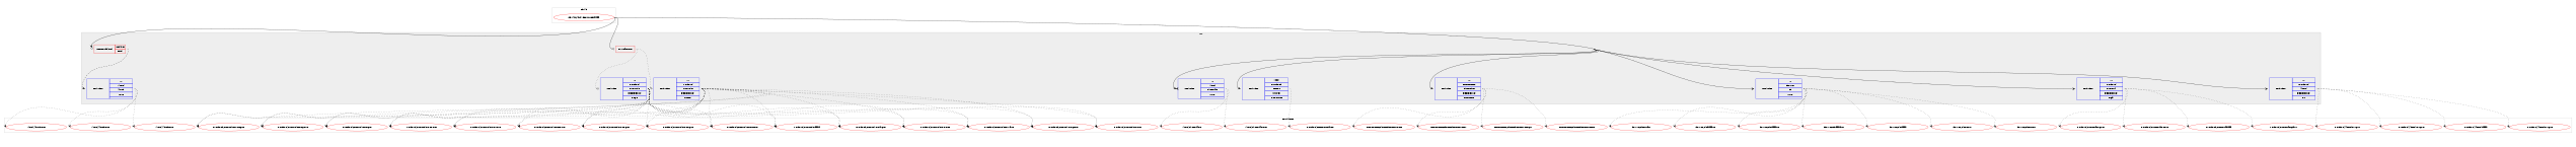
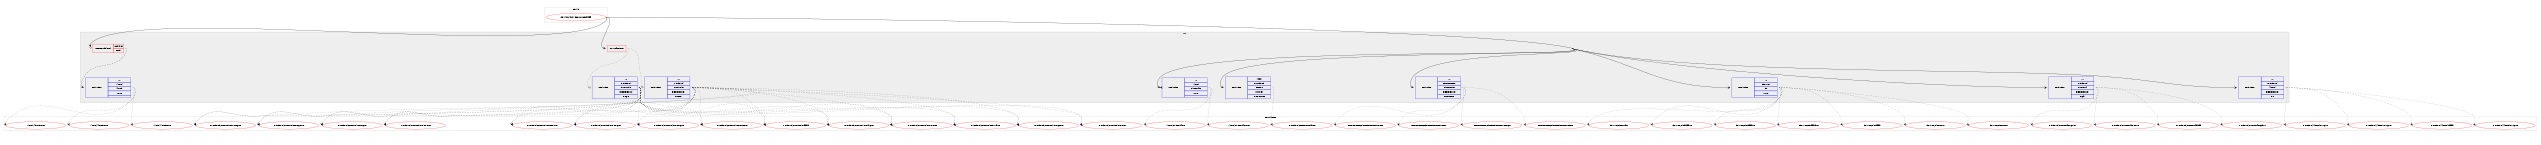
  digraph {
    compound=true
    concentrate=true
    fontname=Helvetica
    fontsize=10
    newrank=true
    rankdir=TB
    ranksep=1.5
    node [color=red fontname=Helvetica fontsize=10]
    edge [arrowhead=vee headport=w style=dotted tailport=e weight=100]
    n1 [label="dev-libs/libdivecomputer-9999" width=4]
    n2 [color=blue label=<<TABLE BORDER="0" CELLBORDER="1" CELLSPACING="0" CELLPADDING="4" WIDTH="220"><TR><TD ROWSPAN="6" CELLPADDING="30">pack_dep</TD></TR><TR><TD WIDTH="110">no</TD></TR><TR><TD>sys-devel</TD></TR><TR><TD>automake</TD></TR><TR><TD>greaterequal</TD></TR><TR><TD>1.16.1</TD></TR></TABLE>> shape=none]
    n3 [color=blue label=<<TABLE BORDER="0" CELLBORDER="1" CELLSPACING="0" CELLPADDING="4" WIDTH="220"><TR><TD ROWSPAN="6" CELLPADDING="30">pack_dep</TD></TR><TR><TD WIDTH="110">no</TD></TR><TR><TD>sys-devel</TD></TR><TR><TD>automake</TD></TR><TR><TD>greaterequal</TD></TR><TR><TD>1.15.1</TD></TR></TABLE>> shape=none]
    n4 [label=<<TABLE BORDER="0" CELLBORDER="1" CELLSPACING="0" CELLPADDING="4"><TR><TD CELLPADDING="10">any_of_group</TD></TR></TABLE>> shape=none]
    n5 [color=blue label=<<TABLE BORDER="0" CELLBORDER="1" CELLSPACING="0" CELLPADDING="4" WIDTH="220"><TR><TD ROWSPAN="6" CELLPADDING="30">pack_dep</TD></TR><TR><TD WIDTH="110">no</TD></TR><TR><TD>app-portage</TD></TR><TR><TD>elt-patches</TD></TR><TR><TD>greaterequal</TD></TR><TR><TD>20170815</TD></TR></TABLE>> shape=none]
    n6 [color=blue label=<<TABLE BORDER="0" CELLBORDER="1" CELLSPACING="0" CELLPADDING="4" WIDTH="220"><TR><TD ROWSPAN="6" CELLPADDING="30">pack_dep</TD></TR><TR><TD WIDTH="110">no</TD></TR><TR><TD>dev-vcs</TD></TR><TR><TD>git</TD></TR><TR><TD>none</TD></TR><TR><TD></TD></TR></TABLE>> shape=none]
    n7 [color=blue label=<<TABLE BORDER="0" CELLBORDER="1" CELLSPACING="0" CELLPADDING="4" WIDTH="220"><TR><TD ROWSPAN="6" CELLPADDING="30">pack_dep</TD></TR><TR><TD WIDTH="110">no</TD></TR><TR><TD>sys-devel</TD></TR><TR><TD>autoconf</TD></TR><TR><TD>greaterequal</TD></TR><TR><TD>2.69</TD></TR></TABLE>> shape=none]
    n8 [color=blue label=<<TABLE BORDER="0" CELLBORDER="1" CELLSPACING="0" CELLPADDING="4" WIDTH="220"><TR><TD ROWSPAN="6" CELLPADDING="30">pack_dep</TD></TR><TR><TD WIDTH="110">no</TD></TR><TR><TD>sys-devel</TD></TR><TR><TD>libtool</TD></TR><TR><TD>greaterequal</TD></TR><TR><TD>2.4</TD></TR></TABLE>> shape=none]
    n9 [color=blue label=<<TABLE BORDER="0" CELLBORDER="1" CELLSPACING="0" CELLPADDING="4" WIDTH="220"><TR><TD ROWSPAN="6" CELLPADDING="30">pack_dep</TD></TR><TR><TD WIDTH="110">no</TD></TR><TR><TD>virtual</TD></TR><TR><TD>pkgconfig</TD></TR><TR><TD>none</TD></TR><TR><TD></TD></TR></TABLE>> shape=none]
    n10 [color=blue label=<<TABLE BORDER="0" CELLBORDER="1" CELLSPACING="0" CELLPADDING="4" WIDTH="220"><TR><TD ROWSPAN="6" CELLPADDING="30">pack_dep</TD></TR><TR><TD WIDTH="110">weak</TD></TR><TR><TD>sys-devel</TD></TR><TR><TD>gettext</TD></TR><TR><TD>smaller</TD></TR><TR><TD>0.18.1.1-r3</TD></TR></TABLE>> shape=none]
    n11 [color=blue label=<<TABLE BORDER="0" CELLBORDER="1" CELLSPACING="0" CELLPADDING="4" WIDTH="220"><TR><TD ROWSPAN="6" CELLPADDING="30">pack_dep</TD></TR><TR><TD WIDTH="110">no</TD></TR><TR><TD>virtual</TD></TR><TR><TD>libusb</TD></TR><TR><TD>none</TD></TR><TR><TD></TD></TR></TABLE>> shape=none]
    n12 [label=<<TABLE BORDER="0" CELLBORDER="1" CELLSPACING="0" CELLPADDING="4"><TR><TD ROWSPAN="3" CELLPADDING="10">use_conditional</TD></TR><TR><TD>positive</TD></TR><TR><TD>pack</TD></TR></TABLE>> shape=none]
    n13 [label="sys-devel/automake-1.10.3-r3" width=4]
    n14 [label="sys-devel/automake-1.11.6-r3" width=4]
    n15 [label="sys-devel/automake-1.12.6-r2" width=4]
    n16 [label="sys-devel/automake-1.13.4-r2" width=4]
-   n17 [label="sys-devel/automake-1.14.1-r2" width=4]
    n18 [label="sys-devel/automake-1.15.1-r2" width=4]
    n19 [label="sys-devel/automake-1.16-r2" width=4]
    n20 [label="sys-devel/automake-1.16.1-r1" width=4]
    n21 [label="sys-devel/automake-1.4_p6-r2" width=4]
    n22 [label="sys-devel/automake-1.5-r2" width=4]
    n23 [label="sys-devel/automake-1.6.3-r2" width=4]
    n24 [label="sys-devel/automake-1.7.9-r3" width=4]
    n25 [label="sys-devel/automake-1.8.5-r5" width=4]
    n26 [label="sys-devel/automake-1.9.6-r5" width=4]
    n27 [label="sys-devel/automake-9999" width=4]
    n28 [label="app-portage/elt-patches-20170317" width=4]
    n29 [label="app-portage/elt-patches-20170422" width=4]
    n30 [label="app-portage/elt-patches-20170815" width=4]
    n31 [label="app-portage/elt-patches-20170826.1" width=4]
    n32 [label="dev-vcs/git-2.19.2" width=4]
    n33 [label="dev-vcs/git-2.20.1" width=4]
    n34 [label="dev-vcs/git-2.21.0" width=4]
    n35 [label="dev-vcs/git-9999" width=4]
    n36 [label="dev-vcs/git-9999-r1" width=4]
    n37 [label="dev-vcs/git-9999-r2" width=4]
    n38 [label="dev-vcs/git-9999-r3" width=4]
    n39 [label="sys-devel/autoconf-2.13-r1" width=4]
    n40 [label="sys-devel/autoconf-2.64-r1" width=4]
    n41 [label="sys-devel/autoconf-2.69-r4" width=4]
    n42 [label="sys-devel/autoconf-9999" width=4]
    n43 [label="sys-devel/libtool-2.4.6-r3" width=4]
    n44 [label="sys-devel/libtool-2.4.6-r4" width=4]
    n45 [label="sys-devel/libtool-2.4.6-r5" width=4]
    n46 [label="sys-devel/libtool-9999" width=4]
    n47 [label="virtual/pkgconfig-0-r1" width=4]
    n48 [label="virtual/pkgconfig-1" width=4]
    n49 [label="sys-devel/gettext-0.19.8.1" width=4]
    n50 [label="virtual/libusb-0-r2" width=4]
    n51 [label="virtual/libusb-1-r1" width=4]
    n52 [label="virtual/libusb-1-r2" width=4]
    subgraph cluster_1 {
      color=gray
      label=<<i>ebuild</i>>
      rank=same
      n1
    }
    subgraph cluster_2 {
      color=gray
      label=<<i>dependencies</i>>
      subgraph cluster_3 {
        color=gray
        fillcolor="#eeeeee"
        label=<<i>compile</i>>
        style=filled
        subgraph sub_4 {
          color=gray
          fillcolor="#eeeeee"
          label=<<i>compile</i>>
          style=filled
          n4
          subgraph sub_5 {
            color=gray
            fillcolor="#eeeeee"
            label=<<i>compile</i>>
            style=filled
            n2
          }
          subgraph sub_6 {
            color=gray
            fillcolor="#eeeeee"
            label=<<i>compile</i>>
            style=filled
            n3
          }
        }
        subgraph sub_7 {
          color=gray
          fillcolor="#eeeeee"
          label=<<i>compile</i>>
          style=filled
          n5
        }
        subgraph sub_8 {
          color=gray
          fillcolor="#eeeeee"
          label=<<i>compile</i>>
          style=filled
          n6
        }
        subgraph sub_9 {
          color=gray
          fillcolor="#eeeeee"
          label=<<i>compile</i>>
          style=filled
          n7
        }
        subgraph sub_10 {
          color=gray
          fillcolor="#eeeeee"
          label=<<i>compile</i>>
          style=filled
          n8
        }
        subgraph sub_11 {
          color=gray
          fillcolor="#eeeeee"
          label=<<i>compile</i>>
          style=filled
          n9
        }
        subgraph sub_12 {
          color=gray
          fillcolor="#eeeeee"
          label=<<i>compile</i>>
          style=filled
          n10
        }
      }
      subgraph cluster_13 {
        color=gray
        fillcolor="#eeeeee"
        label=<<i>compile and run</i>>
        style=filled
        subgraph sub_14 {
          color=gray
          fillcolor="#eeeeee"
          label=<<i>compile and run</i>>
          style=filled
          n12
          subgraph sub_15 {
            color=gray
            fillcolor="#eeeeee"
            label=<<i>compile and run</i>>
            style=filled
            n11
          }
        }
      }
      subgraph cluster_16 {
        color=gray
        fillcolor="#eeeeee"
        label=<<i>run</i>>
        style=filled
      }
    }
    subgraph cluster_17 {
      color=gray
      label=<<i>candidates</i>>
      rank=same
      subgraph sub_18 {
        color=black
        label=<<i>candidates</i>>
        nodesep=1
        rank=same
        n13
        n14
        n15
        n16
-       n17
        n18
        n19
        n20
        n21
        n22
        n23
        n24
        n25
        n26
        n27
      }
      subgraph sub_19 {
        color=black
        label=<<i>candidates</i>>
        nodesep=1
        rank=same
        n13
        n14
        n15
        n16
-       n17
        n18
        n19
        n20
        n21
        n22
        n23
        n24
        n25
        n26
        n27
      }
      subgraph sub_20 {
        color=black
        label=<<i>candidates</i>>
        nodesep=1
        rank=same
        n28
        n29
        n30
        n31
      }
      subgraph sub_21 {
        color=black
        label=<<i>candidates</i>>
        nodesep=1
        rank=same
        n32
        n33
        n34
        n35
        n36
        n37
        n38
      }
      subgraph sub_22 {
        color=black
        label=<<i>candidates</i>>
        nodesep=1
        rank=same
        n39
        n40
        n41
        n42
      }
      subgraph sub_23 {
        color=black
        label=<<i>candidates</i>>
        nodesep=1
        rank=same
        n43
        n44
        n45
        n46
      }
      subgraph sub_24 {
        color=black
        label=<<i>candidates</i>>
        nodesep=1
        rank=same
        n47
        n48
      }
      subgraph sub_25 {
        color=black
        label=<<i>candidates</i>>
        nodesep=1
        rank=same
        n49
      }
      subgraph sub_26 {
        color=black
        label=<<i>candidates</i>>
        nodesep=1
        rank=same
        n50
        n51
        n52
      }
    }
-   n1 -> n4 [arrowhead=oinv style=solid weight=20]
+   n1 -> n4 [style=solid weight=20]
    n1 -> n5 [style=solid weight=20]
    n1 -> n6 [style=solid weight=20]
    n1 -> n7 [style=solid weight=20]
    n1 -> n8 [style=solid weight=20]
    n1 -> n9 [style=solid weight=20]
    n1 -> n10 [style=solid weight=20]
    n1 -> n12 [arrowhead=odotvee style=solid weight=20]
    n2 -> n13
    n2 -> n14
    n2 -> n15
    n2 -> n16
-   n2 -> n17
    n2 -> n18
    n2 -> n19
    n2 -> n20
    n2 -> n21
    n2 -> n22
    n2 -> n23
    n2 -> n24
    n2 -> n25
    n2 -> n26
    n2 -> n27
    n3 -> n13
    n3 -> n14
    n3 -> n15
    n3 -> n16
-   n3 -> n17
    n3 -> n18
    n3 -> n19
    n3 -> n20
    n3 -> n21
    n3 -> n22
    n3 -> n23
    n3 -> n24
    n3 -> n25
    n3 -> n26
    n3 -> n27
    n4 -> n2 [arrowhead=oinv weight=20]
    n4 -> n3 [arrowhead=oinv weight=20]
    n5 -> n28
    n5 -> n29
    n5 -> n30
    n5 -> n31
    n6 -> n32
    n6 -> n33
    n6 -> n34
    n6 -> n35
    n6 -> n36
    n6 -> n37
    n6 -> n38
    n7 -> n39
    n7 -> n40
    n7 -> n41
    n7 -> n42
    n8 -> n43
    n8 -> n44
    n8 -> n45
    n8 -> n46
    n9 -> n47
    n9 -> n48
    n10 -> n49
    n11 -> n50
    n11 -> n51
    n11 -> n52
    n12 -> n11 [style=dashed weight=20]
  }
